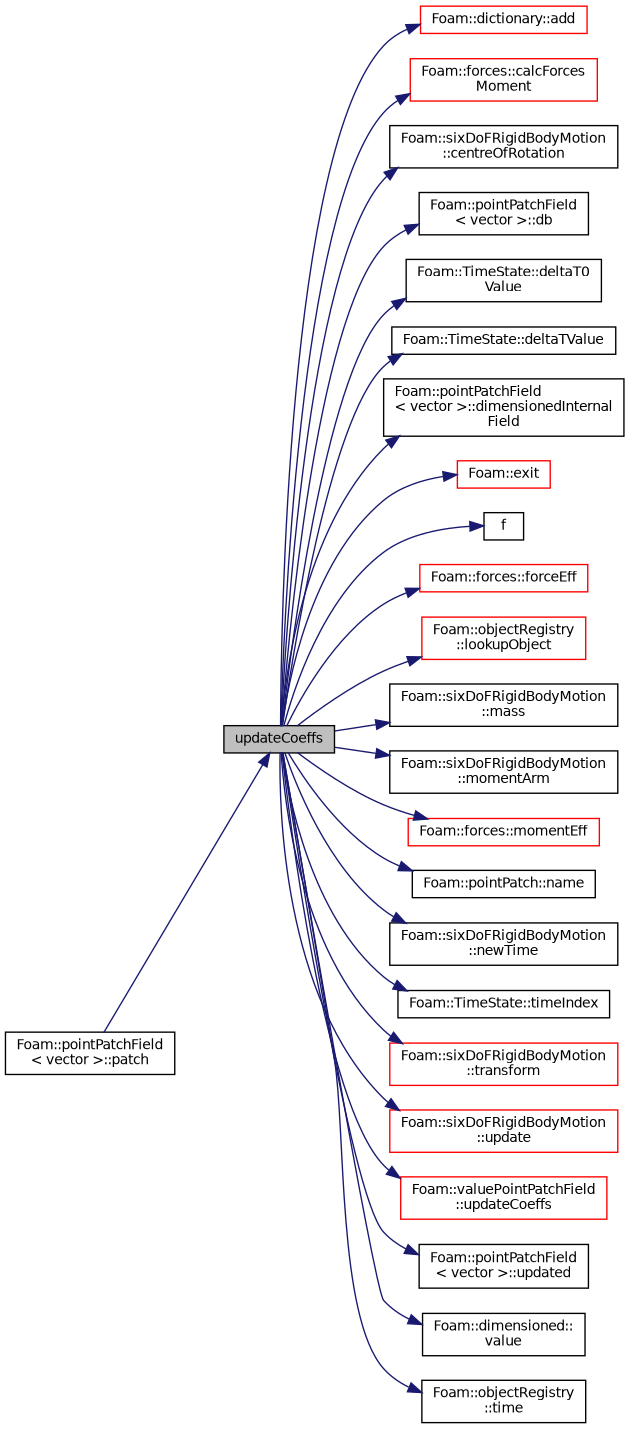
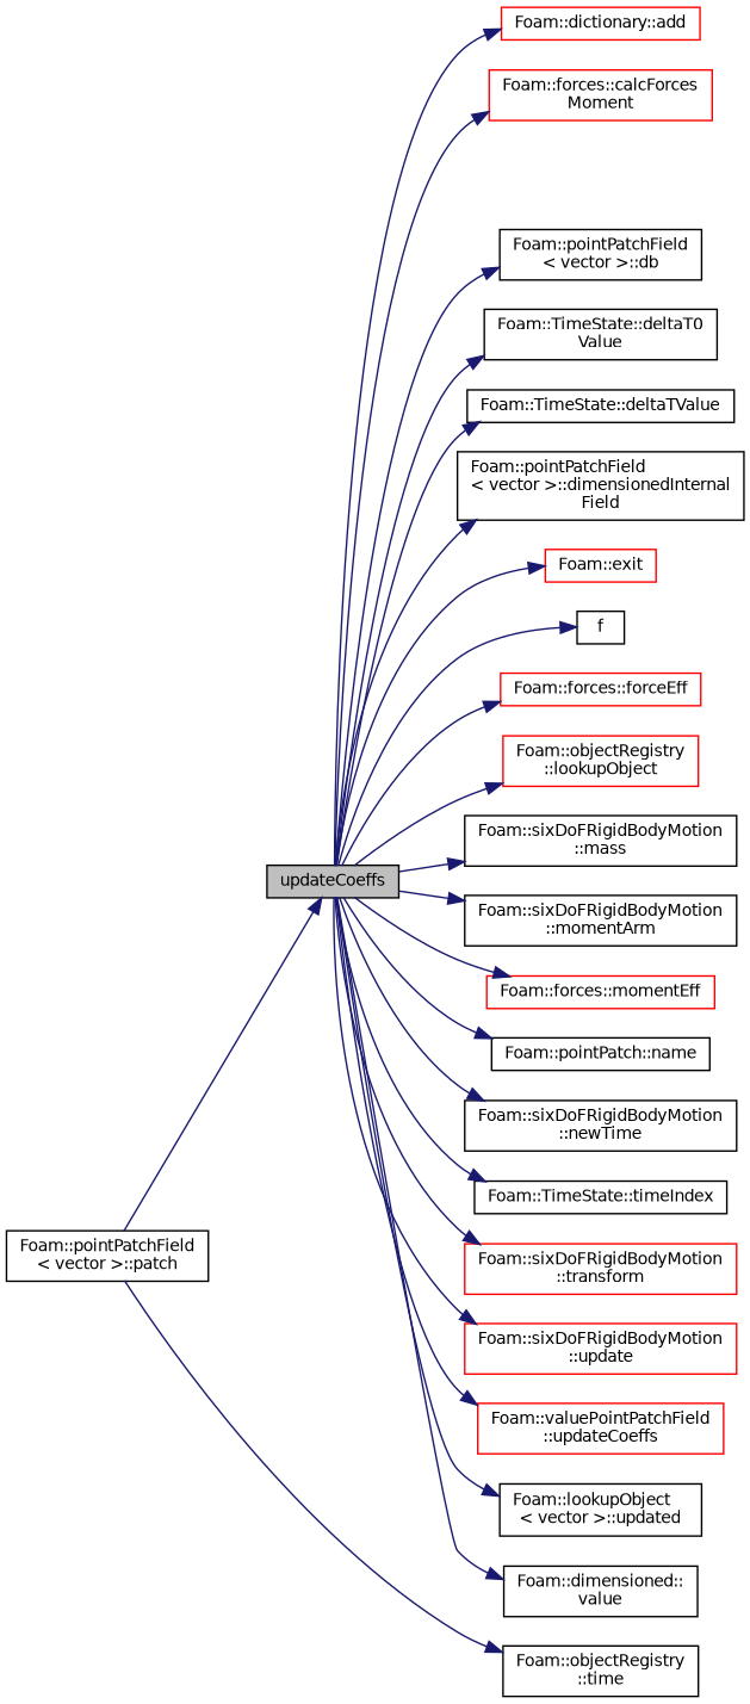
  digraph {
    rankdir=LR
    node [color=black fontname=Helvetica fontsize=10 shape=record]
    edge [color=midnightblue fontname=Helvetica fontsize=10 labelfontname=Helvetica labelfontsize=10 style=solid]
    n1 [fillcolor=grey75 fontcolor=black height=0.2 label=updateCoeffs style=filled width=0.4]
    n2 [color=red height=0.2 label="Foam::dictionary::add" width=0.4]
    n3 [color=red height=0.2 label="Foam::forces::calcForces\lMoment" width=0.4]
-   n4 [height=0.2 label="Foam::sixDoFRigidBodyMotion\l::centreOfRotation" width=0.4]
    n5 [height=0.2 label="Foam::pointPatchField\l\< vector \>::db" width=0.4]
    n6 [height=0.2 label="Foam::TimeState::deltaT0\lValue" width=0.4]
    n7 [height=0.2 label="Foam::TimeState::deltaTValue" width=0.4]
    n8 [height=0.2 label="Foam::pointPatchField\l\< vector \>::dimensionedInternal\lField" width=0.4]
    n9 [color=red height=0.2 label="Foam::exit" width=0.4]
    n10 [height=0.2 label=f width=0.4]
    n11 [color=red height=0.2 label="Foam::forces::forceEff" width=0.4]
    n12 [color=red height=0.2 label="Foam::objectRegistry\l::lookupObject" width=0.4]
    n13 [height=0.2 label="Foam::sixDoFRigidBodyMotion\l::mass" width=0.4]
    n14 [height=0.2 label="Foam::sixDoFRigidBodyMotion\l::momentArm" width=0.4]
    n15 [color=red height=0.2 label="Foam::forces::momentEff" width=0.4]
    n16 [height=0.2 label="Foam::pointPatch::name" width=0.4]
    n17 [height=0.2 label="Foam::sixDoFRigidBodyMotion\l::newTime" width=0.4]
    n18 [height=0.2 label="Foam::objectRegistry\l::time" width=0.4]
    n19 [height=0.2 label="Foam::TimeState::timeIndex" width=0.4]
    n20 [color=red height=0.2 label="Foam::sixDoFRigidBodyMotion\l::transform" width=0.4]
    n21 [color=red height=0.2 label="Foam::sixDoFRigidBodyMotion\l::update" width=0.4]
    n22 [color=red height=0.2 label="Foam::valuePointPatchField\l::updateCoeffs" width=0.4]
-   n23 [height=0.2 label="Foam::pointPatchField\l\< vector \>::updated" width=0.4]
+   n23 [height=0.2 label="Foam::lookupObject\l\< vector \>::updated" width=0.4]
    n24 [height=0.2 label="Foam::dimensioned::\lvalue" width=0.4]
    n25 [height=0.2 label="Foam::pointPatchField\l\< vector \>::patch" width=0.4]
    n1 -> n2
    n1 -> n3
-   n1 -> n4
    n1 -> n5
    n1 -> n6
    n1 -> n7
    n1 -> n8
    n1 -> n9
    n1 -> n10
    n1 -> n11
    n1 -> n12
    n1 -> n13
    n1 -> n14
    n1 -> n15
    n1 -> n16
    n1 -> n17
-   n1 -> n18
+   n25 -> n18
    n1 -> n19
    n1 -> n20
    n1 -> n21
    n1 -> n22
    n1 -> n23
    n1 -> n24
    n25 -> n1
  }
